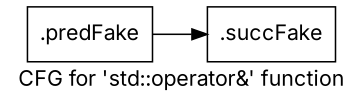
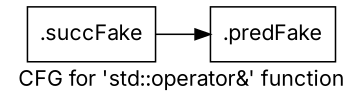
  digraph {
    label="CFG for 'std::operator&' function"
    rankdir=LR
    fontname=Inter
    node [shape=record fontname=Inter]
    n1 [label="{.predFake}"]
    n2 [filename="/home/lorenzo/Programs/Vitis_HLS/2021.2/tps/lnx64/gcc-6.2.0/lib/gcc/x86_64-pc-linux-gnu/6.2.0/../../../../include/c++/6.2.0/bits/ios_base.h" label="{.succFake}" linenumber=84]
-   n1 -> n2 [execusionnum=0 filename="/home/lorenzo/Programs/Vitis_HLS/2021.2/tps/lnx64/gcc-6.2.0/lib/gcc/x86_64-pc-linux-gnu/6.2.0/../../../../include/c++/6.2.0/bits/ios_base.h" fontname=Inter]
+   n2 -> n1 [execusionnum=0 filename="/home/lorenzo/Programs/Vitis_HLS/2021.2/tps/lnx64/gcc-6.2.0/lib/gcc/x86_64-pc-linux-gnu/6.2.0/../../../../include/c++/6.2.0/bits/ios_base.h" fontname=Inter]
  }
